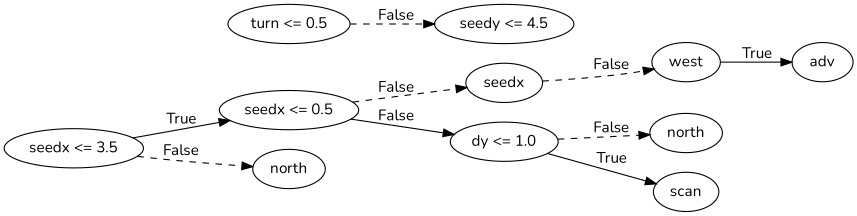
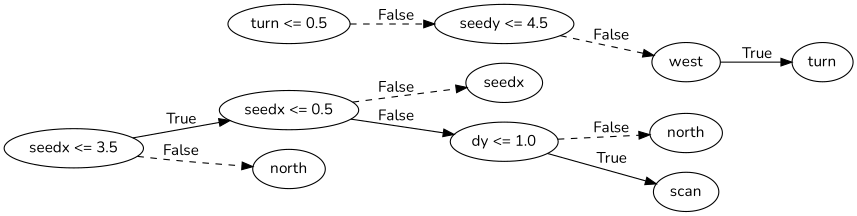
  digraph {
    fontname=Nunito
    rankdir=LR
    node [fontname=Nunito]
    edge [fontname=Nunito style=dashed]
    n1 [label="turn <= 0.5"]
    n2 [label="seedy <= 4.5"]
-   n3 [label=adv]
+   n3 [label=turn]
    n4 [label=west]
    n5 [label="seedx <= 3.5"]
    n6 [label="seedx <= 0.5"]
    n7 [label=north]
    n8 [label="dy <= 1.0"]
    n9 [label=seedx]
    n10 [label=scan]
    n11 [label=north]
    n1 -> n2 [label=False]
-   n9 -> n4 [label=False]
+   n2 -> n4 [label=False]
    n4 -> n3 [label=True style=""]
    n5 -> n6 [label=True style=""]
    n5 -> n7 [label=False]
    n6 -> n8 [label=False style=""]
    n6 -> n9 [label=False]
    n8 -> n10 [label=True style=""]
    n8 -> n11 [label=False]
  }
